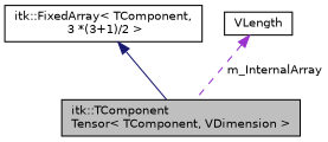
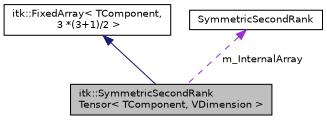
  digraph {
    node [color=black fillcolor=white fontname=Helvetica fontsize=10 shape=record style=filled]
    edge [dir=back fontname=Helvetica fontsize=10 labelfontname=Helvetica labelfontsize=10]
-   n1 [fillcolor=grey75 fontcolor=black height=0.2 label="itk::TComponent\lTensor\< TComponent, VDimension \>" width=0.4]
+   n1 [fillcolor=grey75 fontcolor=black height=0.2 label="itk::SymmetricSecondRank\lTensor\< TComponent, VDimension \>" width=0.4]
    n2 [height=0.2 label="itk::FixedArray\< TComponent,\l 3 *(3+1)/2 \>" width=0.4]
-   n3 [height=0.2 label=VLength width=0.4]
+   n3 [height=0.2 label=SymmetricSecondRank width=0.4]
    n2 -> n1 [color=midnightblue style=solid]
    n3 -> n1 [color=darkorchid3 label=" m_InternalArray" style=dashed]
  }
